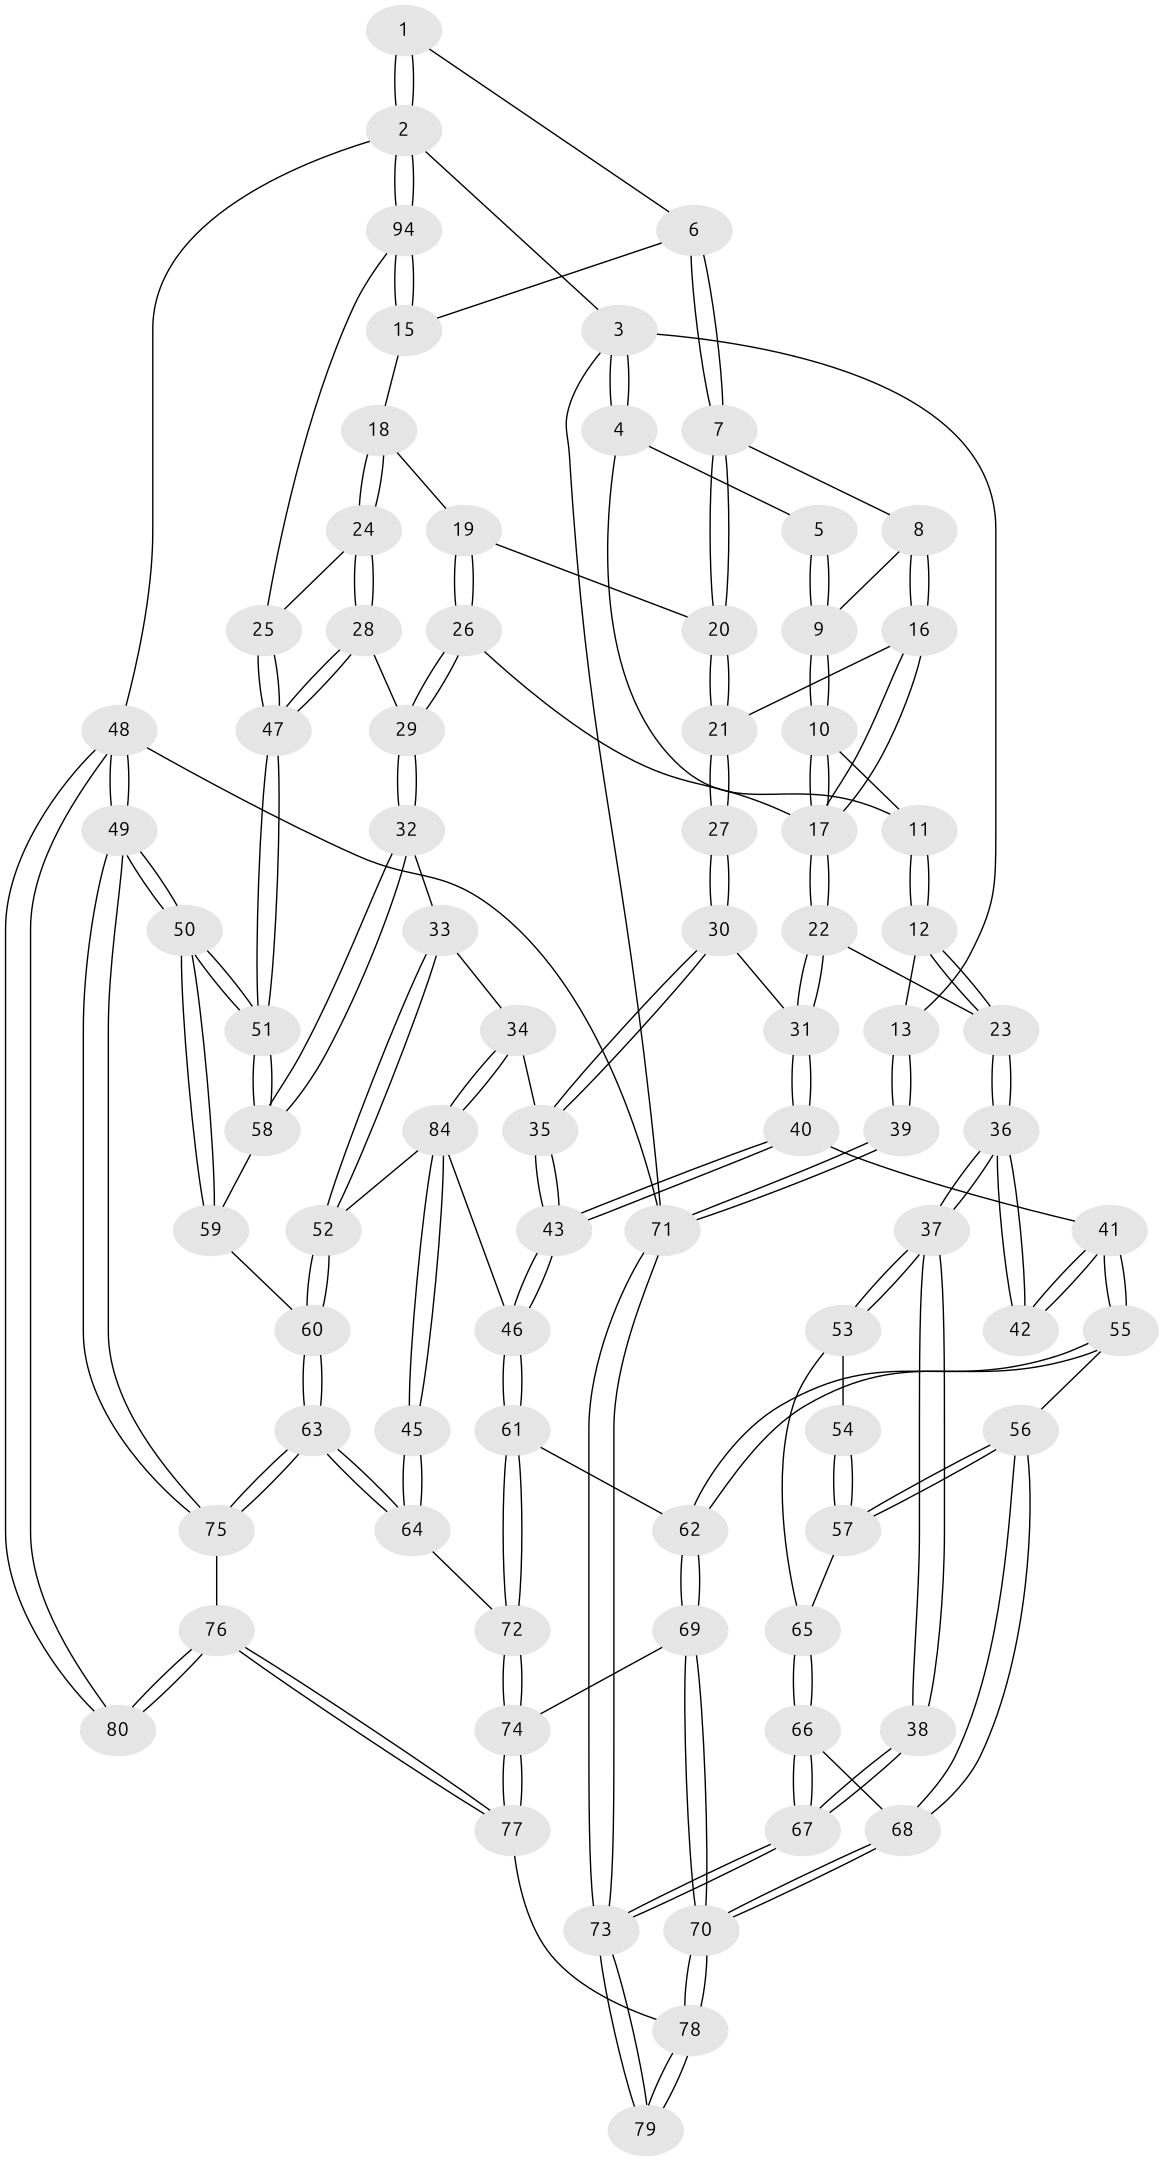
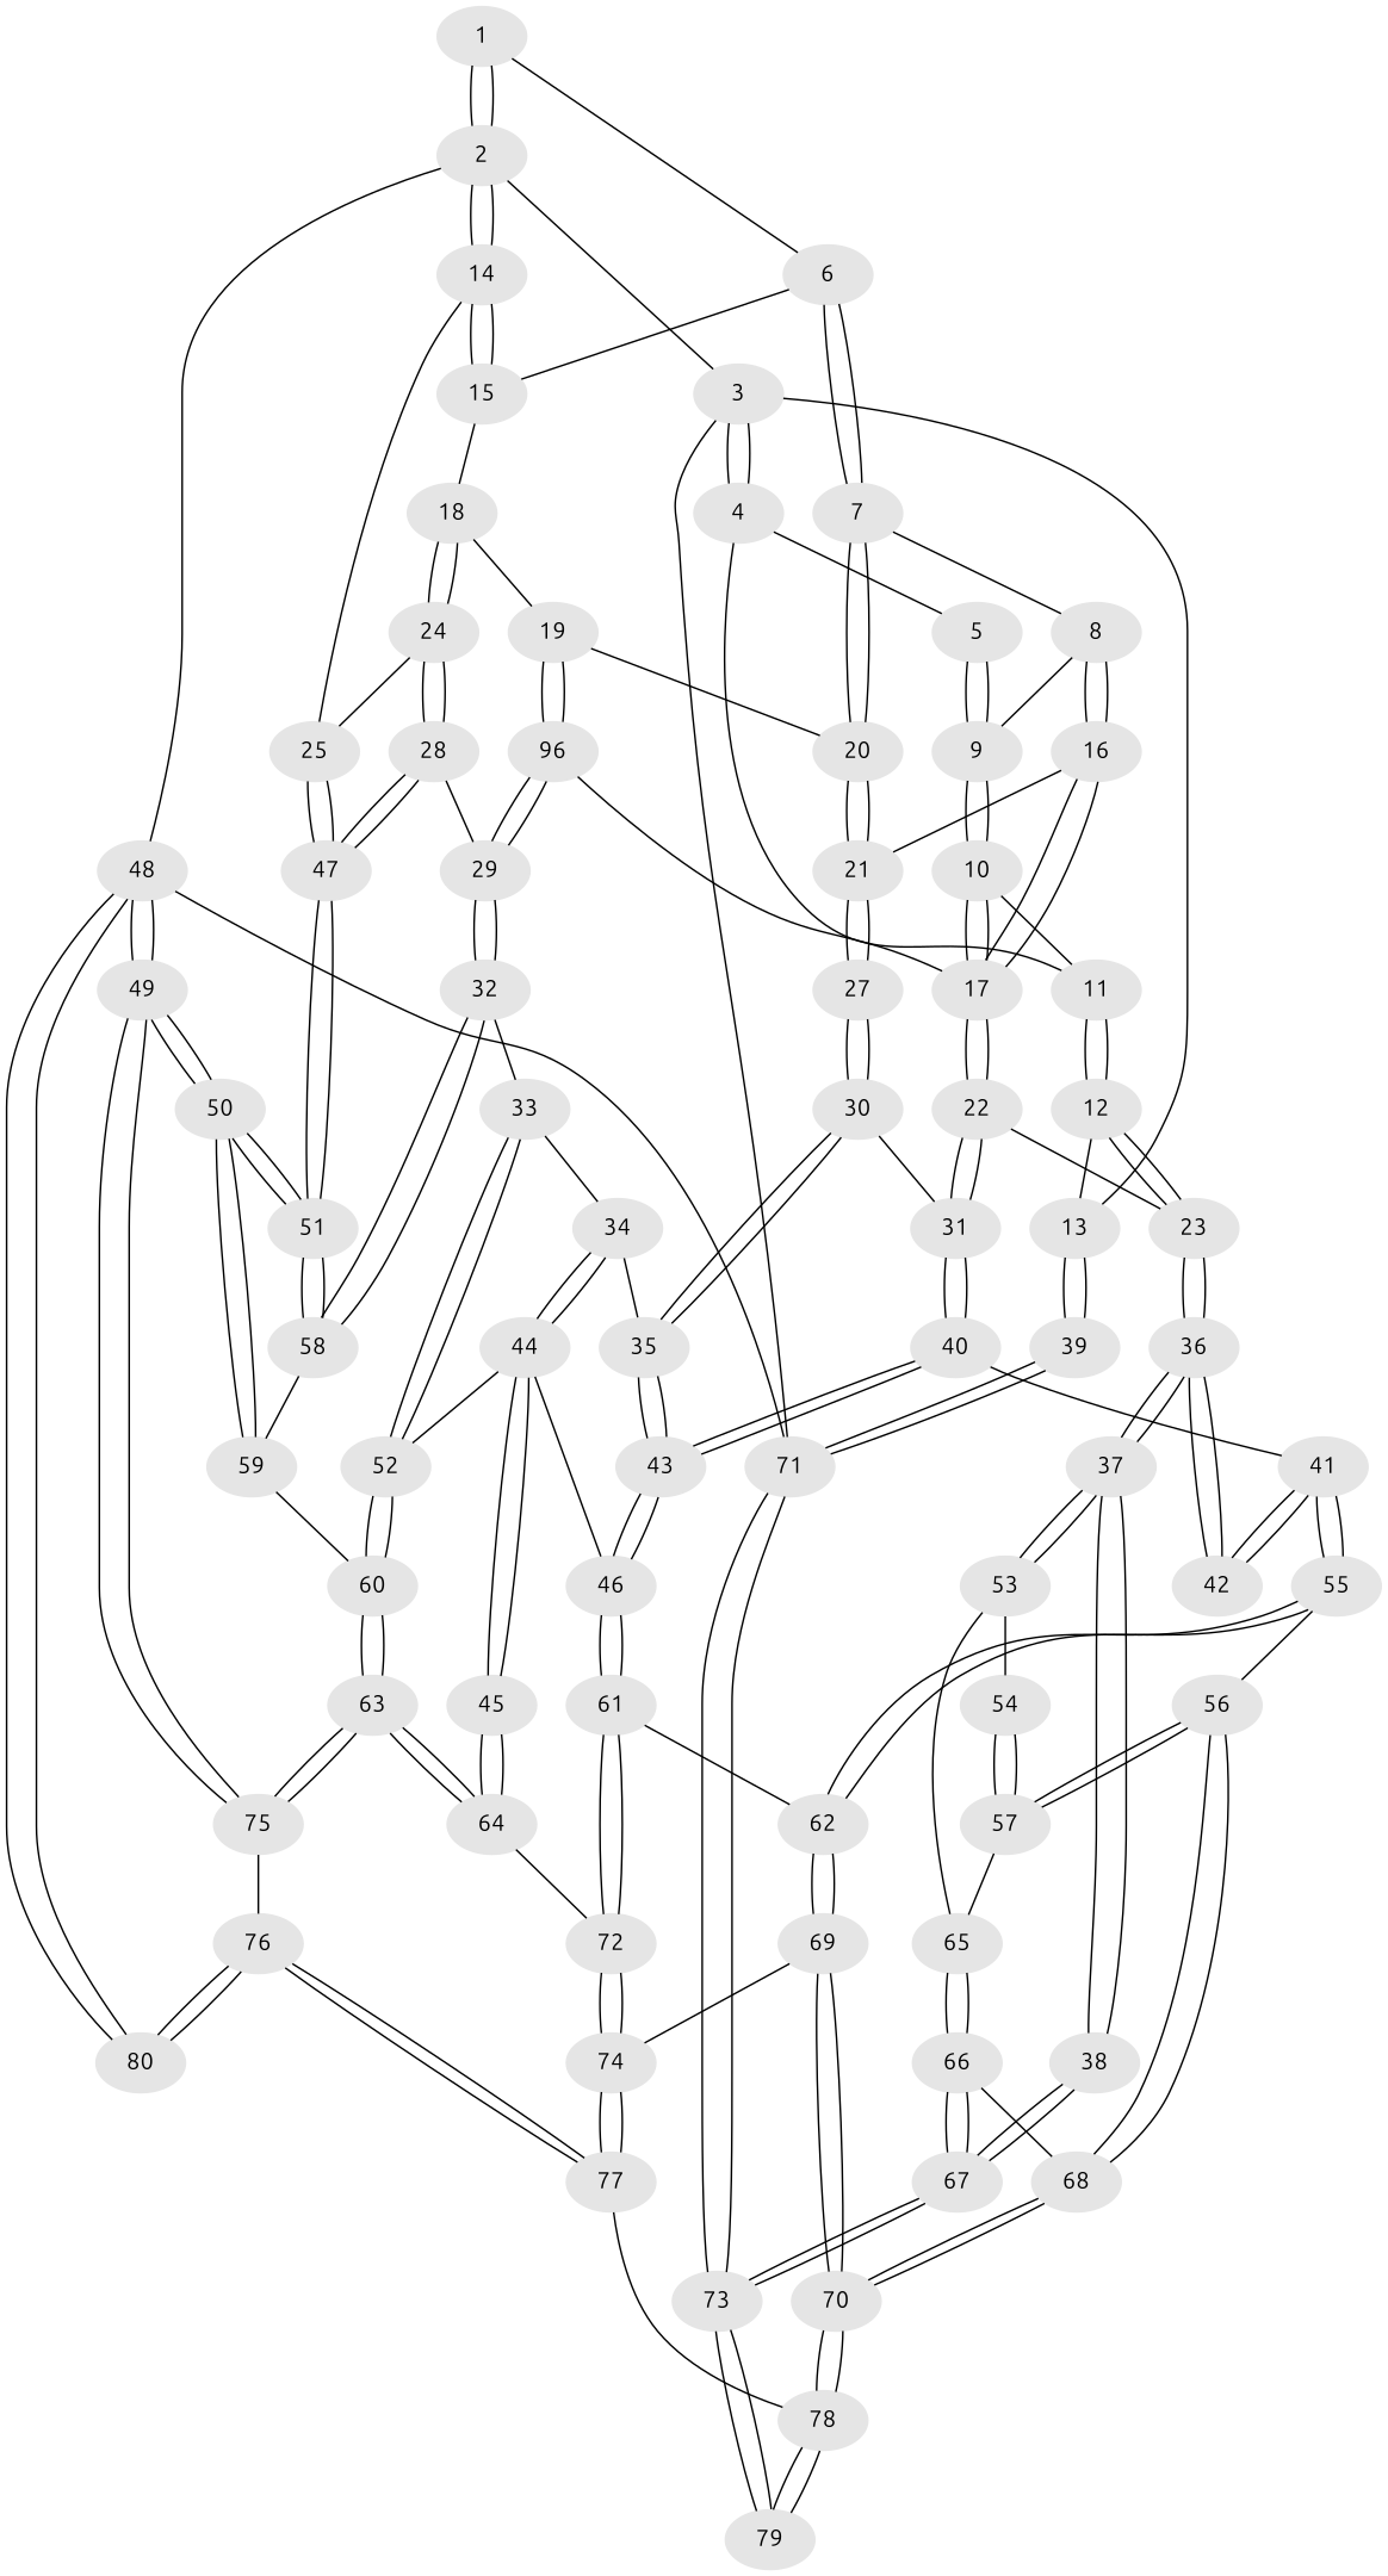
  graph {
    fontname=Ubuntu
    node [color=gray90 fontname=Ubuntu style=filled]
    edge [fontname=Ubuntu]
    1
    2
    6
    3
-   14 [label=94]
+   14
    48
    7
    15
    4
    13
    71
    25
    49
    80
    5
    11
    39
    73
    9
    12
    10
    8
    20
    18
    16
    21
    17
    22
    23
    36
    47
    19
    24
    27
    31
-   26
+   26 [label=96]
    28
    29
    30
    40
    37
    42
    51
    32
    35
    33
    58
    43
    41
    34
    52
    59
-   44 [label=84]
+   44
    60
    46
    45
    38
    53
    67
    54
    65
    55
    56
    62
    61
    64
    72
    50
    75
    76
    63
    57
    66
    68
    69
    70
    74
    79
    78
    77
    1 -- 2
    1 -- 2
    1 -- 6
    2 -- 3
    2 -- 14
    2 -- 14
    2 -- 48
    6 -- 7
    6 -- 7
    6 -- 15
    3 -- 4
    3 -- 4
    3 -- 13
    3 -- 71
    14 -- 15
    14 -- 15
    14 -- 25
    48 -- 71
    48 -- 49
    48 -- 49
    48 -- 80
    48 -- 80
    7 -- 8
    7 -- 20
    7 -- 20
    15 -- 18
    4 -- 5
    4 -- 11
    13 -- 39
    13 -- 39
    71 -- 73
    71 -- 73
    25 -- 47
    25 -- 47
    49 -- 50
    49 -- 50
    49 -- 75
    49 -- 75
    5 -- 9
    5 -- 9
    11 -- 12
    11 -- 12
    39 -- 71
    39 -- 71
    73 -- 79
    73 -- 79
    9 -- 10
    9 -- 10
    12 -- 13
    12 -- 23
    12 -- 23
    10 -- 11
    10 -- 17
    10 -- 17
    8 -- 9
    8 -- 16
    8 -- 16
    20 -- 21
    20 -- 21
    18 -- 19
    18 -- 24
    18 -- 24
    16 -- 21
    16 -- 17
    16 -- 17
    21 -- 27
    21 -- 27
    17 -- 22
    17 -- 22
    22 -- 23
    22 -- 31
    22 -- 31
    23 -- 36
    23 -- 36
    36 -- 37
    36 -- 37
    36 -- 42
    36 -- 42
    47 -- 51
    47 -- 51
    19 -- 20
    19 -- 26
    19 -- 26
    24 -- 25
    24 -- 28
    24 -- 28
    27 -- 30
    27 -- 30
    31 -- 40
    31 -- 40
    26 -- 17
    26 -- 29
    26 -- 29
    28 -- 47
    28 -- 47
    28 -- 29
    29 -- 32
    29 -- 32
    30 -- 31
    30 -- 35
    30 -- 35
    40 -- 43
    40 -- 43
    40 -- 41
    37 -- 38
    37 -- 38
    37 -- 53
    37 -- 53
    51 -- 58
    51 -- 58
    32 -- 33
    32 -- 58
    32 -- 58
    35 -- 43
    35 -- 43
    33 -- 34
    33 -- 52
    33 -- 52
    58 -- 59
    43 -- 46
    43 -- 46
    41 -- 42
    41 -- 42
    41 -- 55
    41 -- 55
    34 -- 35
    34 -- 44
    34 -- 44
    52 -- 60
    52 -- 60
    59 -- 60
    44 -- 52
    44 -- 46
    44 -- 45
    44 -- 45
    60 -- 63
    60 -- 63
    46 -- 61
    46 -- 61
    45 -- 64
    45 -- 64
    38 -- 67
    38 -- 67
    53 -- 54
    53 -- 65
    67 -- 73
    67 -- 73
    54 -- 57
    54 -- 57
    65 -- 66
    65 -- 66
    55 -- 56
    55 -- 62
    55 -- 62
    56 -- 57
    56 -- 57
    56 -- 68
    56 -- 68
    62 -- 69
    62 -- 69
    61 -- 62
    61 -- 72
    61 -- 72
    64 -- 72
    72 -- 74
    72 -- 74
    50 -- 51
    50 -- 51
    50 -- 59
    50 -- 59
    75 -- 76
    76 -- 80
    76 -- 80
    76 -- 77
    76 -- 77
    63 -- 64
    63 -- 64
    63 -- 75
    63 -- 75
    57 -- 65
    66 -- 67
    66 -- 67
    66 -- 68
    68 -- 70
    68 -- 70
    69 -- 70
    69 -- 70
    69 -- 74
    70 -- 78
    70 -- 78
    74 -- 77
    74 -- 77
    78 -- 79
    78 -- 79
    77 -- 78
  }
